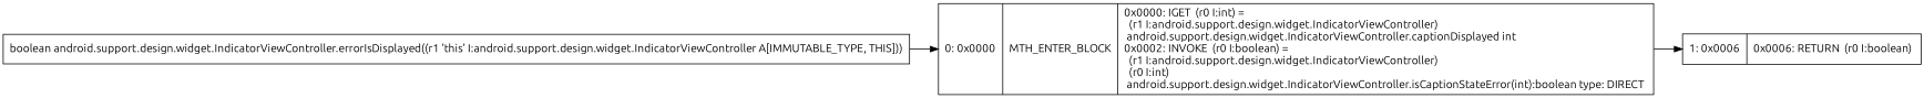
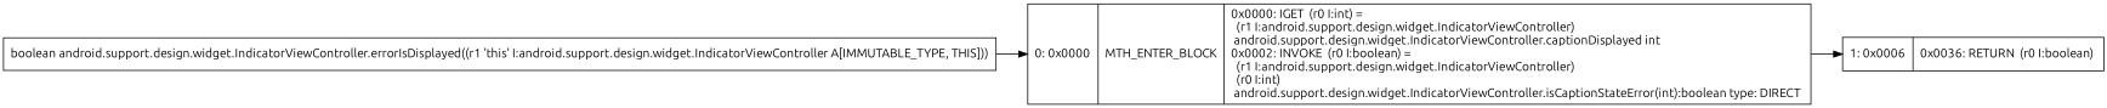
  digraph {
    rankdir=LR
    fontname=Ubuntu
    node [shape=record fontname=Ubuntu]
    edge [fontname=Ubuntu]
    n1 [label="{0\:\ 0x0000|MTH_ENTER_BLOCK\l|0x0000: IGET  (r0 I:int) = \l  (r1 I:android.support.design.widget.IndicatorViewController)\l android.support.design.widget.IndicatorViewController.captionDisplayed int \l0x0002: INVOKE  (r0 I:boolean) = \l  (r1 I:android.support.design.widget.IndicatorViewController)\l  (r0 I:int)\l android.support.design.widget.IndicatorViewController.isCaptionStateError(int):boolean type: DIRECT \l}"]
-   n2 [label="{1\:\ 0x0006|0x0006: RETURN  (r0 I:boolean) \l}"]
+   n2 [label="{1\:\ 0x0006|0x0036: RETURN  (r0 I:boolean) \l}"]
    n3 [label="{boolean android.support.design.widget.IndicatorViewController.errorIsDisplayed((r1 'this' I:android.support.design.widget.IndicatorViewController A[IMMUTABLE_TYPE, THIS])) }"]
    n1 -> n2
    n3 -> n1
  }
